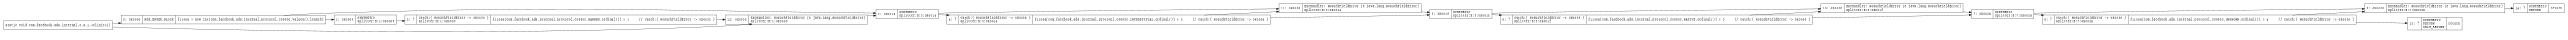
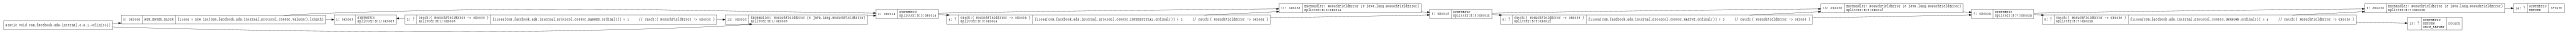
  digraph {
    fontname="Courier Prime"
    rankdir=LR
    node [fontname="Courier Prime" shape=record]
    edge [fontname="Courier Prime"]
    n1 [label="{0\:\ 0x0000|MTH_ENTER_BLOCK\l|f1106a = new int[com.facebook.ads.internal.protocol.C0885c.values().length]\l}"]
    n2 [label="{1\:\ 0x0009|SYNTHETIC\lSplitter:B:1:0x0009\l}"]
    n3 [label="{3\:\ 0x0014|SYNTHETIC\lSplitter:B:3:0x0014\l}"]
    n4 [label="{2\:\ ?|Catch:\{ NoSuchFieldError \-\> 0x003c \}\lSplitter:B:1:0x0009\l|f1106a[com.facebook.ads.internal.protocol.C0885c.BANNER.ordinal()] = 1     \/\/ Catch:\{ NoSuchFieldError \-\> 0x003c \}\l}"]
    n5 [label="{12\:\ 0x003c|ExcHandler: NoSuchFieldError (e java.lang.NoSuchFieldError)\lSplitter:B:1:0x0009\l}"]
    n6 [label="{4\:\ ?|Catch:\{ NoSuchFieldError \-\> 0x003a \}\lSplitter:B:3:0x0014\l|f1106a[com.facebook.ads.internal.protocol.C0885c.INTERSTITIAL.ordinal()] = 2     \/\/ Catch:\{ NoSuchFieldError \-\> 0x003a \}\l}"]
    n7 [label="{11\:\ 0x003a|ExcHandler: NoSuchFieldError (e java.lang.NoSuchFieldError)\lSplitter:B:3:0x0014\l}"]
    n8 [label="{5\:\ 0x001f|SYNTHETIC\lSplitter:B:5:0x001f\l}"]
    n9 [label="{6\:\ ?|Catch:\{ NoSuchFieldError \-\> 0x0038 \}\lSplitter:B:5:0x001f\l|f1106a[com.facebook.ads.internal.protocol.C0885c.NATIVE.ordinal()] = 3     \/\/ Catch:\{ NoSuchFieldError \-\> 0x0038 \}\l}"]
    n10 [label="{10\:\ 0x0038|ExcHandler: NoSuchFieldError (e java.lang.NoSuchFieldError)\lSplitter:B:5:0x001f\l}"]
    n11 [label="{7\:\ 0x002a|SYNTHETIC\lSplitter:B:7:0x002a\l}"]
    n12 [label="{8\:\ ?|Catch:\{ NoSuchFieldError \-\> 0x0036 \}\lSplitter:B:7:0x002a\l|f1106a[com.facebook.ads.internal.protocol.C0885c.UNKNOWN.ordinal()] = 4     \/\/ Catch:\{ NoSuchFieldError \-\> 0x0036 \}\l}"]
    n13 [label="{9\:\ 0x0036|ExcHandler: NoSuchFieldError (e java.lang.NoSuchFieldError)\lSplitter:B:7:0x002a\l}"]
    n14 [label="{13\:\ ?|SYNTHETIC\lRETURN\lORIG_RETURN\l|return\l}"]
    n15 [label="{14\:\ ?|SYNTHETIC\lRETURN\l|return\l}"]
    n16 [label="{static void com.facebook.ads.internal.o.a.1.\<clinit\>() }"]
    n1 -> n2
    n1 -> n3
-   n2 -> n4
+   n4 -> n2
    n3 -> n6
    n3 -> n7
    n4 -> n5
    n5 -> n3
    n6 -> n7
    n6 -> n8
    n7 -> n8
    n8 -> n9
    n8 -> n10
    n9 -> n10
    n9 -> n11
    n10 -> n11
    n11 -> n12
    n11 -> n13
    n12 -> n13
    n12 -> n14
    n13 -> n15
    n16 -> n1
    n16 -> n5
  }
